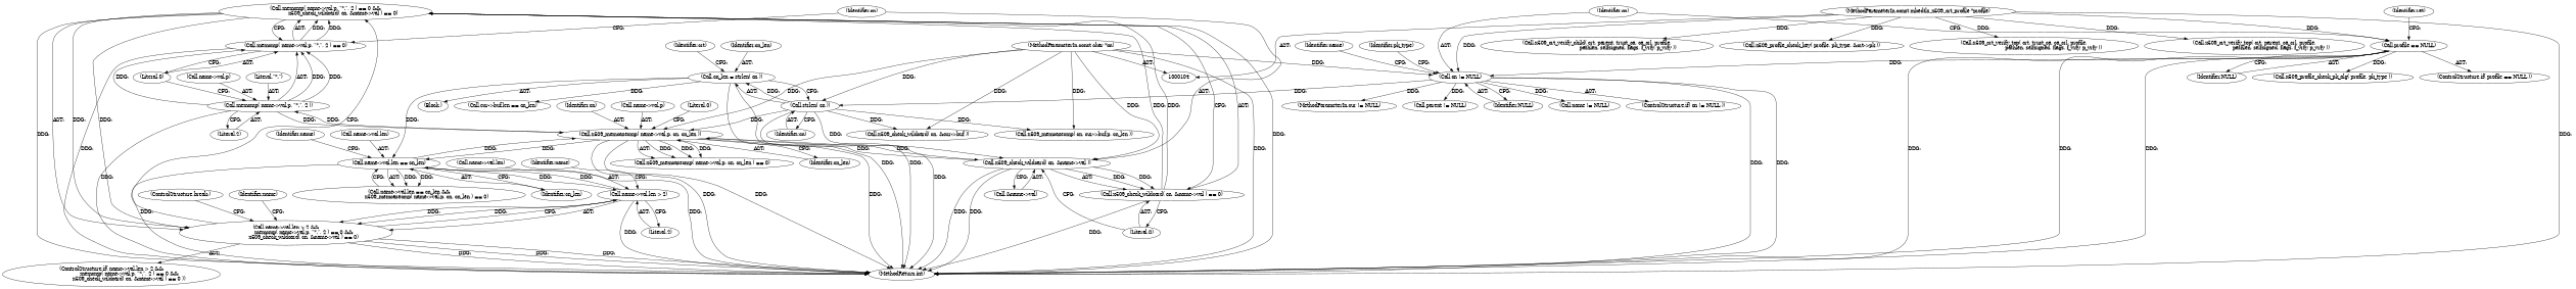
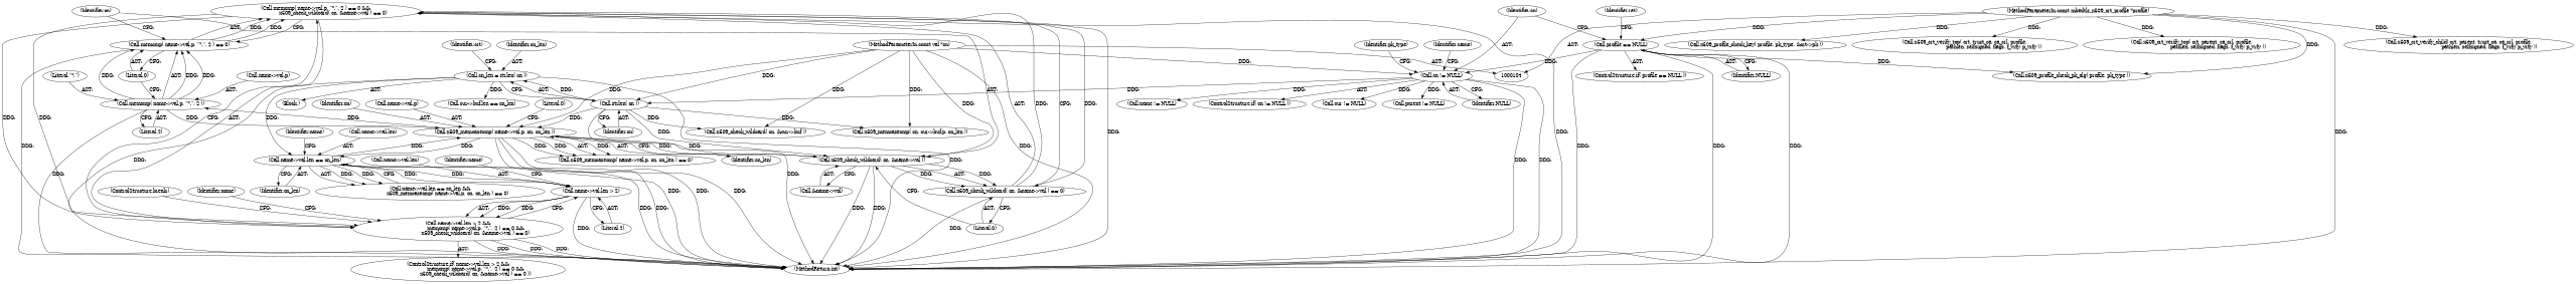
  digraph {
    n1 [label="(Call,memcmp( name->val.p, \"*.\", 2 ) == 0 &&\n                        x509_check_wildcard( cn, &name->val ) == 0)"]
    n2 [label="(Call,memcmp( name->val.p, \"*.\", 2 ) == 0)"]
    n3 [label="(Call,x509_check_wildcard( cn, &name->val ) == 0)"]
    n4 [label="(Call,name->val.len > 2 &&\n                        memcmp( name->val.p, \"*.\", 2 ) == 0 &&\n                        x509_check_wildcard( cn, &name->val ) == 0)"]
    n5 [label="(MethodReturn,int)"]
    n6 [label="(Literal,0)"]
    n7 [label="(Literal,0)"]
    n8 [label="(Call,name->val.len > 2)"]
    n9 [label="(ControlStructure,if( name->val.len > 2 &&\n                        memcmp( name->val.p, \"*.\", 2 ) == 0 &&\n                        x509_check_wildcard( cn, &name->val ) == 0 ))"]
    n10 [label="(Call,memcmp( name->val.p, \"*.\", 2 ))"]
    n11 [label="(Call,x509_memcasecmp( name->val.p, cn, cn_len ))"]
    n12 [label="(Literal,2)"]
    n13 [label="(Call,x509_check_wildcard( cn, &name->val ))"]
    n14 [label="(Call,name->val.len == cn_len)"]
    n15 [label="(Call,x509_memcasecmp( name->val.p, cn, cn_len ) == 0)"]
    n16 [label="(Identifier,cn_len)"]
    n17 [label="(Call,&name->val)"]
    n18 [label="(Call,name->val.len == cn_len &&\n                        x509_memcasecmp( name->val.p, cn, cn_len ) == 0)"]
    n19 [label="(Identifier,cn_len)"]
    n20 [label="(Call,strlen( cn ))"]
    n21 [label="(Call,cn_len = strlen( cn ))"]
    n22 [label="(Call,x509_check_wildcard( cn, &cur->buf ))"]
    n23 [label="(Call,x509_memcasecmp( cn, cur->buf.p, cn_len ))"]
    n24 [label="(Identifier,cn)"]
    n25 [label="(Block,)"]
    n26 [label="(Call,cur->buf.len == cn_len)"]
    n27 [label="(Call,cn != NULL)"]
    n28 [label="(Call,parent != NULL)"]
    n29 [label="(Identifier,NULL)"]
    n30 [label="(Call,name != NULL)"]
    n31 [label="(ControlStructure,if( cn != NULL ))"]
-   n32 [label="(MethodParameterIn,cur != NULL)"]
-   n33 [label="(MethodParameterIn,const char *cn)"]
+   n32 [label="(Call,cur != NULL)"]
+   n33 [label="(MethodParameterIn,const val *cn)"]
    1000104
    n35 [label="(Call,profile == NULL)"]
    n36 [label="(Identifier,NULL)"]
    n37 [label="(Call,x509_profile_check_pk_alg( profile, pk_type ))"]
    n38 [label="(ControlStructure,if( profile == NULL ))"]
    n39 [label="(MethodParameterIn,const mbedtls_x509_crt_profile *profile)"]
    n40 [label="(Call,x509_crt_verify_child( crt, parent, trust_ca, ca_crl, profile,\n                                          pathlen, selfsigned, flags, f_vrfy, p_vrfy ))"]
    n41 [label="(Call,x509_profile_check_key( profile, pk_type, &crt->pk ))"]
    n42 [label="(Call,x509_crt_verify_top( crt, trust_ca, ca_crl, profile,\n                                        pathlen, selfsigned, flags, f_vrfy, p_vrfy ))"]
    n43 [label="(Call,x509_crt_verify_top( crt, parent, ca_crl, profile,\n                                    pathlen, selfsigned, flags, f_vrfy, p_vrfy ))"]
    n44 [label="(Literal,2)"]
    n45 [label="(Identifier,name)"]
    n46 [label="(Identifier,name)"]
    n47 [label="(Identifier,cn)"]
    n48 [label="(Call,name->val.len)"]
    n49 [label="(Identifier,pk_type)"]
    n50 [label="(ControlStructure,break;)"]
    n51 [label="(Identifier,cn)"]
    n52 [label="(Call,name->val.p)"]
    n53 [label="(Literal,0)"]
    n54 [label="(Call,name->val.p)"]
    n55 [label="(Identifier,cn_len)"]
    n56 [label="(Identifier,name)"]
    n57 [label="(Literal,\"*.\")"]
    n58 [label="(Identifier,cn)"]
    n59 [label="(Call,name->val.len)"]
    n60 [label="(Identifier,crt)"]
    n61 [label="(Identifier,name)"]
    n62 [label="(Identifier,ret)"]
    n1 -> n2 [label="CFG: "]
    n1 -> n3 [label="CFG: "]
    n1 -> n4 [label="AST: "]
    n1 -> n4 [label="DDG: "]
    n1 -> n4 [label="DDG: "]
    n1 -> n5 [label="DDG: "]
    n1 -> n5 [label="DDG: "]
    n2 -> n1 [label="AST: "]
    n2 -> n1 [label="DDG: "]
    n2 -> n1 [label="DDG: "]
    n2 -> n5 [label="DDG: "]
    n2 -> n6 [label="CFG: "]
    n3 -> n1 [label="AST: "]
    n3 -> n1 [label="DDG: "]
    n3 -> n1 [label="DDG: "]
    n3 -> n5 [label="DDG: "]
    n3 -> n7 [label="CFG: "]
    n4 -> n1 [label="CFG: "]
    n4 -> n5 [label="DDG: "]
    n4 -> n5 [label="DDG: "]
    n4 -> n5 [label="DDG: "]
    n4 -> n8 [label="CFG: "]
    n4 -> n9 [label="AST: "]
    n6 -> n2 [label="AST: "]
    n6 -> n10 [label="CFG: "]
    n7 -> n3 [label="AST: "]
    n7 -> n13 [label="CFG: "]
    n8 -> n4 [label="AST: "]
    n8 -> n4 [label="DDG: "]
    n8 -> n4 [label="DDG: "]
    n8 -> n5 [label="DDG: "]
    n8 -> n14 [label="DDG: "]
    n8 -> n44 [label="CFG: "]
    n10 -> n2 [label="AST: "]
    n10 -> n2 [label="DDG: "]
    n10 -> n2 [label="DDG: "]
    n10 -> n2 [label="DDG: "]
    n10 -> n5 [label="DDG: "]
    n10 -> n11 [label="DDG: "]
    n10 -> n12 [label="CFG: "]
    n11 -> n5 [label="DDG: "]
    n11 -> n5 [label="DDG: "]
    n11 -> n5 [label="DDG: "]
    n11 -> n10 [label="DDG: "]
    n11 -> n13 [label="DDG: "]
    n11 -> n14 [label="DDG: "]
    n11 -> n15 [label="AST: "]
    n11 -> n15 [label="DDG: "]
    n11 -> n15 [label="DDG: "]
    n11 -> n15 [label="DDG: "]
    n11 -> n16 [label="CFG: "]
    n12 -> n10 [label="AST: "]
    n13 -> n3 [label="AST: "]
    n13 -> n3 [label="DDG: "]
    n13 -> n3 [label="DDG: "]
    n13 -> n5 [label="DDG: "]
    n13 -> n5 [label="DDG: "]
    n13 -> n11 [label="DDG: "]
    n13 -> n17 [label="CFG: "]
    n14 -> n5 [label="DDG: "]
    n14 -> n5 [label="DDG: "]
    n14 -> n8 [label="DDG: "]
    n14 -> n11 [label="DDG: "]
    n14 -> n18 [label="AST: "]
    n14 -> n18 [label="DDG: "]
    n14 -> n18 [label="DDG: "]
    n14 -> n19 [label="CFG: "]
    n16 -> n11 [label="AST: "]
    n17 -> n13 [label="AST: "]
    n18 -> n14 [label="CFG: "]
    n19 -> n14 [label="AST: "]
    n20 -> n5 [label="DDG: "]
    n20 -> n11 [label="DDG: "]
    n20 -> n13 [label="DDG: "]
    n20 -> n21 [label="AST: "]
    n20 -> n21 [label="DDG: "]
    n20 -> n22 [label="DDG: "]
    n20 -> n23 [label="DDG: "]
    n20 -> n24 [label="CFG: "]
    n21 -> n5 [label="DDG: "]
    n21 -> n5 [label="DDG: "]
    n21 -> n14 [label="DDG: "]
    n21 -> n20 [label="CFG: "]
    n21 -> n25 [label="AST: "]
    n21 -> n26 [label="DDG: "]
    n24 -> n20 [label="AST: "]
    n27 -> n5 [label="DDG: "]
    n27 -> n5 [label="DDG: "]
    n27 -> n20 [label="DDG: "]
    n27 -> n28 [label="DDG: "]
    n27 -> n29 [label="CFG: "]
    n27 -> n30 [label="DDG: "]
    n27 -> n31 [label="AST: "]
    n27 -> n32 [label="DDG: "]
    n29 -> n27 [label="AST: "]
    n33 -> n5 [label="DDG: "]
    n33 -> n11 [label="DDG: "]
    n33 -> n13 [label="DDG: "]
    n33 -> n20 [label="DDG: "]
    n33 -> n22 [label="DDG: "]
    n33 -> n23 [label="DDG: "]
    n33 -> n27 [label="DDG: "]
    n33 -> 1000104 [label="AST: "]
    n35 -> n5 [label="DDG: "]
    n35 -> n5 [label="DDG: "]
    n35 -> n5 [label="DDG: "]
    n35 -> n27 [label="DDG: "]
    n35 -> n36 [label="CFG: "]
    n35 -> n37 [label="DDG: "]
    n35 -> n38 [label="AST: "]
    n36 -> n35 [label="AST: "]
    n39 -> n5 [label="DDG: "]
    n39 -> 1000104 [label="AST: "]
    n39 -> n35 [label="DDG: "]
-   n39 -> n27 [label="DDG: "]
+   n39 -> n37 [label="DDG: "]
    n39 -> n40 [label="DDG: "]
    n39 -> n41 [label="DDG: "]
    n39 -> n42 [label="DDG: "]
    n39 -> n43 [label="DDG: "]
    n44 -> n8 [label="AST: "]
    n45 -> n14 [label="CFG: "]
    n46 -> n8 [label="CFG: "]
    n47 -> n11 [label="AST: "]
    n48 -> n14 [label="AST: "]
    n49 -> n27 [label="CFG: "]
    n50 -> n4 [label="CFG: "]
    n51 -> n27 [label="AST: "]
    n51 -> n35 [label="CFG: "]
    n52 -> n11 [label="AST: "]
    n53 -> n11 [label="CFG: "]
    n54 -> n10 [label="AST: "]
    n55 -> n21 [label="AST: "]
    n56 -> n4 [label="CFG: "]
    n57 -> n10 [label="AST: "]
    n58 -> n2 [label="CFG: "]
    n58 -> n13 [label="AST: "]
    n59 -> n8 [label="AST: "]
    n60 -> n21 [label="CFG: "]
    n61 -> n27 [label="CFG: "]
    n62 -> n35 [label="CFG: "]
  }
